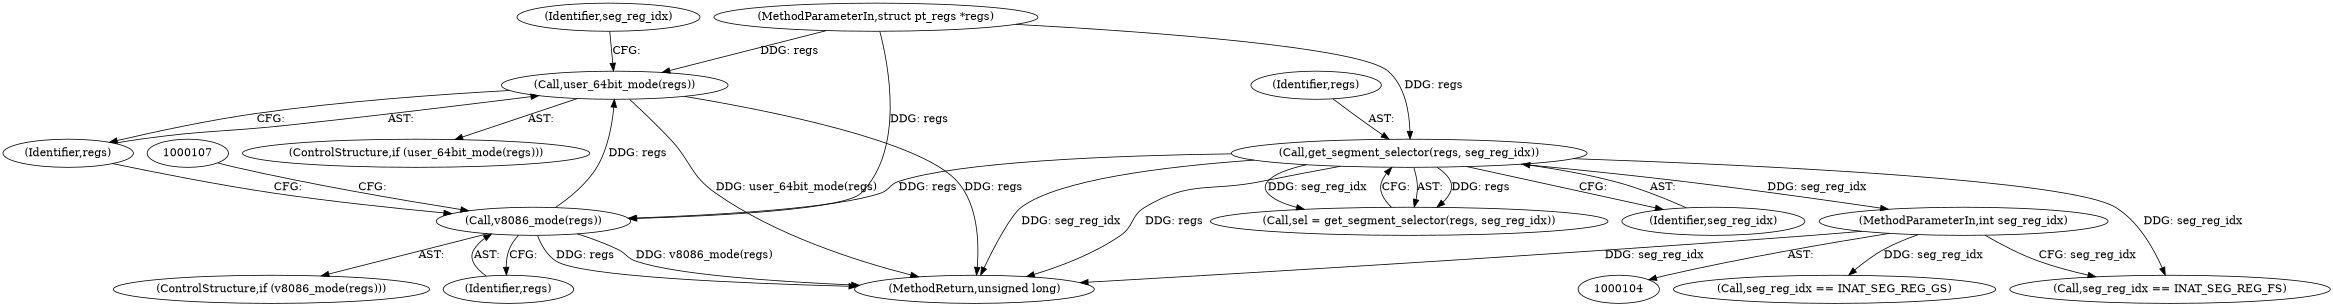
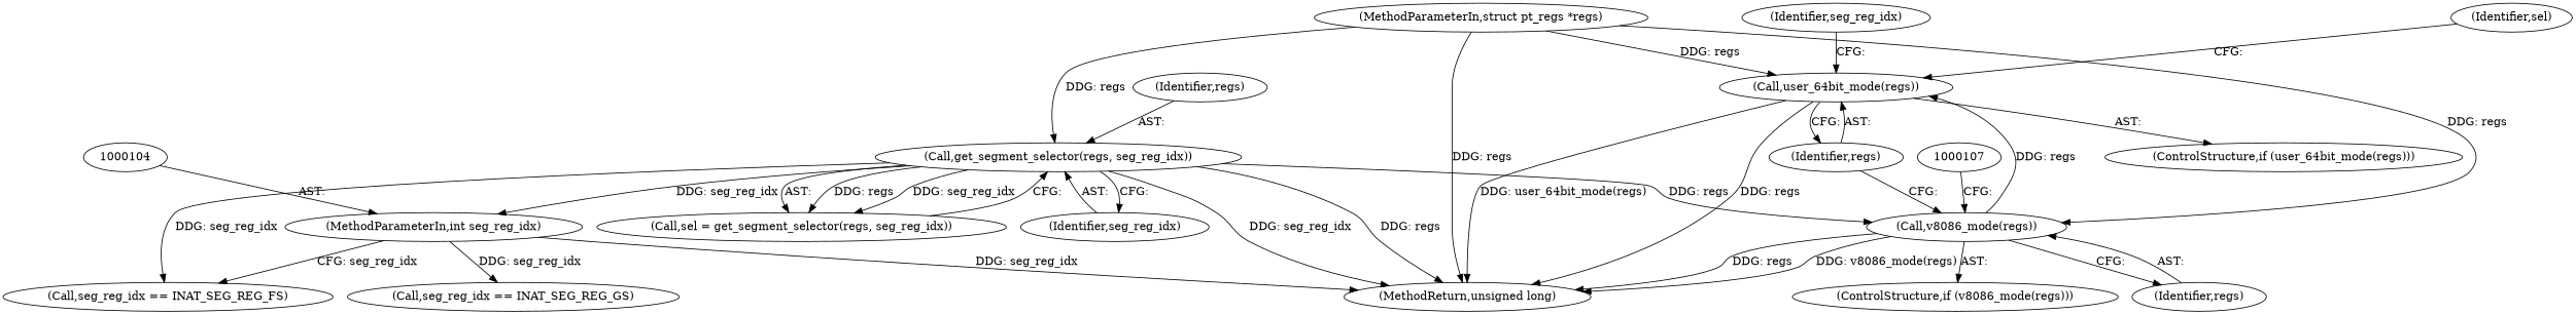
  digraph {
    n1 [label="(Call,user_64bit_mode(regs))"]
    n2 [label="(MethodReturn,unsigned long)"]
    n3 [label="(ControlStructure,if (user_64bit_mode(regs)))"]
    n4 [label="(Identifier,regs)"]
    n5 [label="(Call,v8086_mode(regs))"]
    n6 [label="(ControlStructure,if (v8086_mode(regs)))"]
    n7 [label="(Identifier,regs)"]
    n8 [label="(Call,get_segment_selector(regs, seg_reg_idx))"]
    n9 [label="(Identifier,seg_reg_idx)"]
    n10 [label="(Call,sel = get_segment_selector(regs, seg_reg_idx))"]
    n11 [label="(Call,seg_reg_idx == INAT_SEG_REG_FS)"]
    n12 [label="(MethodParameterIn,int seg_reg_idx)"]
    n13 [label="(MethodParameterIn,struct pt_regs *regs)"]
    1000104
    n15 [label="(Call,seg_reg_idx == INAT_SEG_REG_GS)"]
+   n16 [label="(Identifier,sel)"]
    n17 [label="(Identifier,seg_reg_idx)"]
    n18 [label="(Identifier,regs)"]
    n19 [label=1000107]
    n1 -> n2 [label="DDG: user_64bit_mode(regs)"]
    n1 -> n2 [label="DDG: regs"]
    n1 -> n3 [label="AST: "]
    n1 -> n4 [label="CFG: "]
    n4 -> n1 [label="AST: "]
    n4 -> n5 [label="CFG: "]
    n5 -> n1 [label="DDG: regs"]
    n5 -> n2 [label="DDG: v8086_mode(regs)"]
    n5 -> n2 [label="DDG: regs"]
    n5 -> n6 [label="AST: "]
    n5 -> n7 [label="CFG: "]
    n7 -> n5 [label="AST: "]
    n8 -> n2 [label="DDG: seg_reg_idx"]
    n8 -> n2 [label="DDG: regs"]
    n8 -> n5 [label="DDG: regs"]
    n8 -> n9 [label="CFG: "]
    n8 -> n10 [label="AST: "]
    n8 -> n10 [label="DDG: regs"]
    n8 -> n10 [label="DDG: seg_reg_idx"]
    n8 -> n11 [label="DDG: seg_reg_idx"]
    n8 -> n12 [label="DDG: seg_reg_idx"]
    n9 -> n8 [label="AST: "]
    n10 -> n8 [label="CFG: "]
    n12 -> n2 [label="DDG: seg_reg_idx"]
    n12 -> n11 [label="CFG: seg_reg_idx"]
-   n12 -> 1000104 [label="AST: "]
+   1000104 -> n12 [label="AST: "]
    n12 -> n15 [label="DDG: seg_reg_idx"]
    n13 -> n1 [label="DDG: regs"]
+   n13 -> n2 [label="DDG: regs"]
    n13 -> n5 [label="DDG: regs"]
    n13 -> n8 [label="DDG: regs"]
+   n16 -> n1 [label="CFG: "]
    n17 -> n1 [label="CFG: "]
    n18 -> n8 [label="AST: "]
    n19 -> n5 [label="CFG: "]
  }
